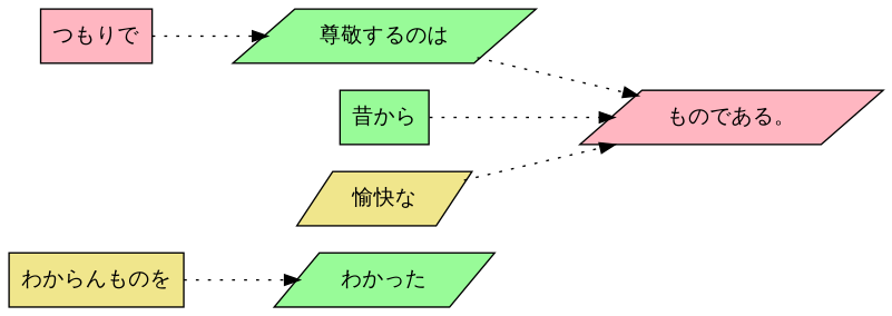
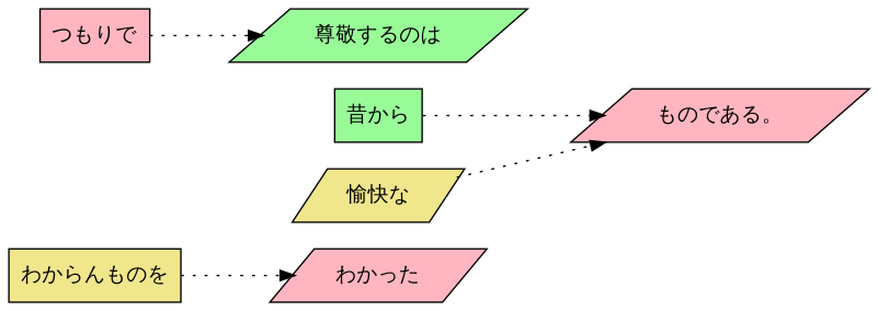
  digraph {
    rankdir=LR
    node [fillcolor=palegreen shape=parallelogram style=filled]
    edge [style=dotted]
    n1 [fillcolor=khaki label="わからんものを" shape=box]
-   n2 [label="わかった"]
+   n2 [fillcolor=lightpink label="わかった"]
    n3 [fillcolor=lightpink label="つもりで" shape=box]
    n4 [label="尊敬するのは"]
    n5 [fillcolor=lightpink label="ものである。"]
    n6 [label="昔から" shape=box]
    n7 [fillcolor=khaki label="愉快な"]
    n1 -> n2
    n3 -> n4
-   n4 -> n5
    n6 -> n5
    n7 -> n5
  }
